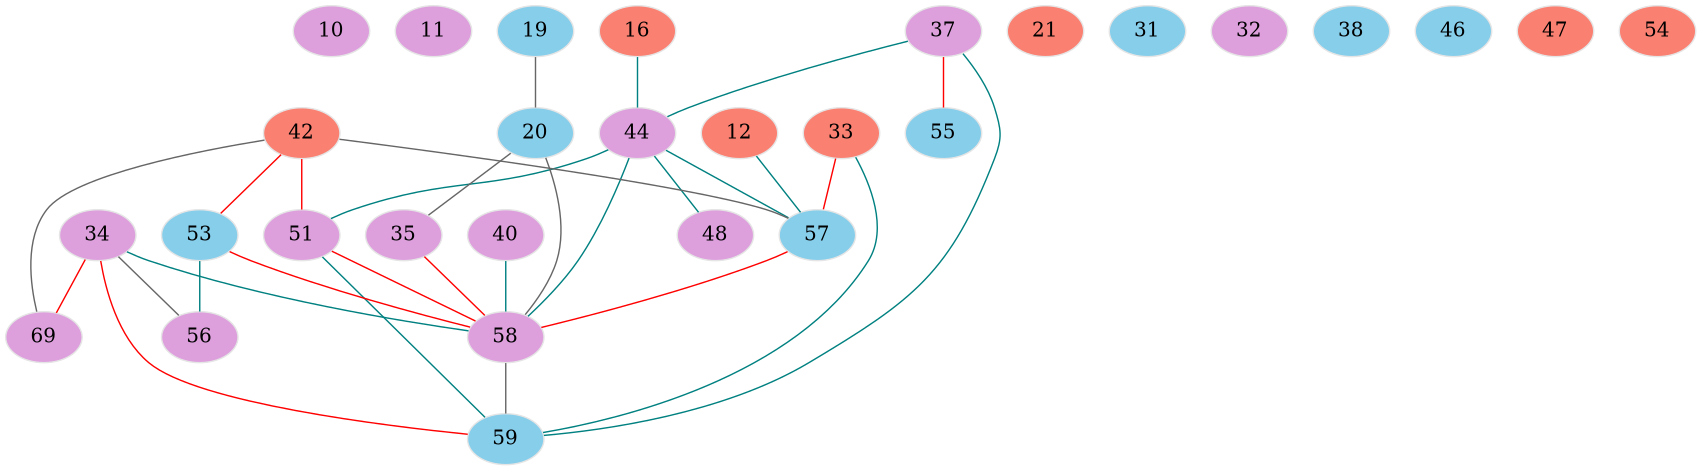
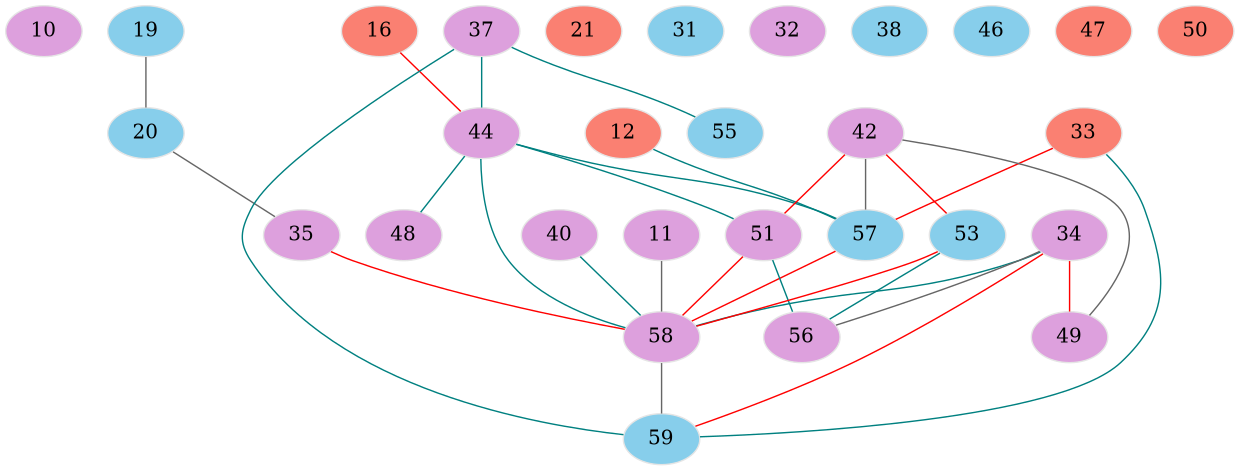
  graph {
    node [color=gray90 fillcolor=plum style=filled]
    edge [color=teal]
    10
    11
    57 [fillcolor=skyblue super="+39"]
    58 [super="+52+3"]
    12 [fillcolor=salmon]
    44 [super="+28"]
    51 [super="+50"]
    48
    16 [fillcolor=salmon]
    20 [fillcolor=skyblue super="+4"]
    35
    19 [fillcolor=skyblue]
    59 [fillcolor=skyblue super="+25"]
    21 [fillcolor=salmon]
    31 [fillcolor=skyblue]
    32
    33 [fillcolor=salmon]
    34 [super="+9+14"]
-   49 [super="+13+29+45" label=69]
+   49 [super="+13+29+45"]
    56 [super="+22"]
    37 [super="+36"]
    55 [fillcolor=skyblue]
    38 [fillcolor=skyblue]
    40
-   42 [fillcolor=salmon super="+1+17"]
+   42 [super="+1+17"]
    53 [fillcolor=skyblue super="+26"]
    46 [fillcolor=skyblue super="+41"]
    47 [fillcolor=salmon]
-   54 [fillcolor=salmon]
+   54 [fillcolor=salmon label=50]
    57 -- 58 [color=red]
    58 -- 59 [color=gray40]
    12 -- 57
    44 -- 57
    44 -- 58 [weight=3]
    44 -- 51
    44 -- 48
    51 -- 58 [color=red weight=2]
-   51 -- 59 [weight=2]
-   16 -- 44
-   20 -- 58 [color=gray40 weight=3]
+   51 -- 56 [weight=2]
+   16 -- 44 [color=red]
+   11 -- 58 [color=gray40 weight=3]
    20 -- 35 [color=gray40]
    35 -- 58 [color=red]
    19 -- 20 [color=gray40]
    33 -- 57 [color=red]
    33 -- 59
    34 -- 58 [weight=2]
    34 -- 59 [color=red]
    34 -- 49 [color=red weight=2]
    34 -- 56 [color=gray40]
    37 -- 44 [weight=2]
    37 -- 59 [weight=2]
-   37 -- 55 [color=red]
+   37 -- 55
    40 -- 58
    42 -- 57 [color=gray40 weight=2]
    42 -- 51 [color=red]
    42 -- 49 [color=gray40]
    42 -- 53 [color=red]
    53 -- 58 [color=red weight=2]
    53 -- 56
  }
